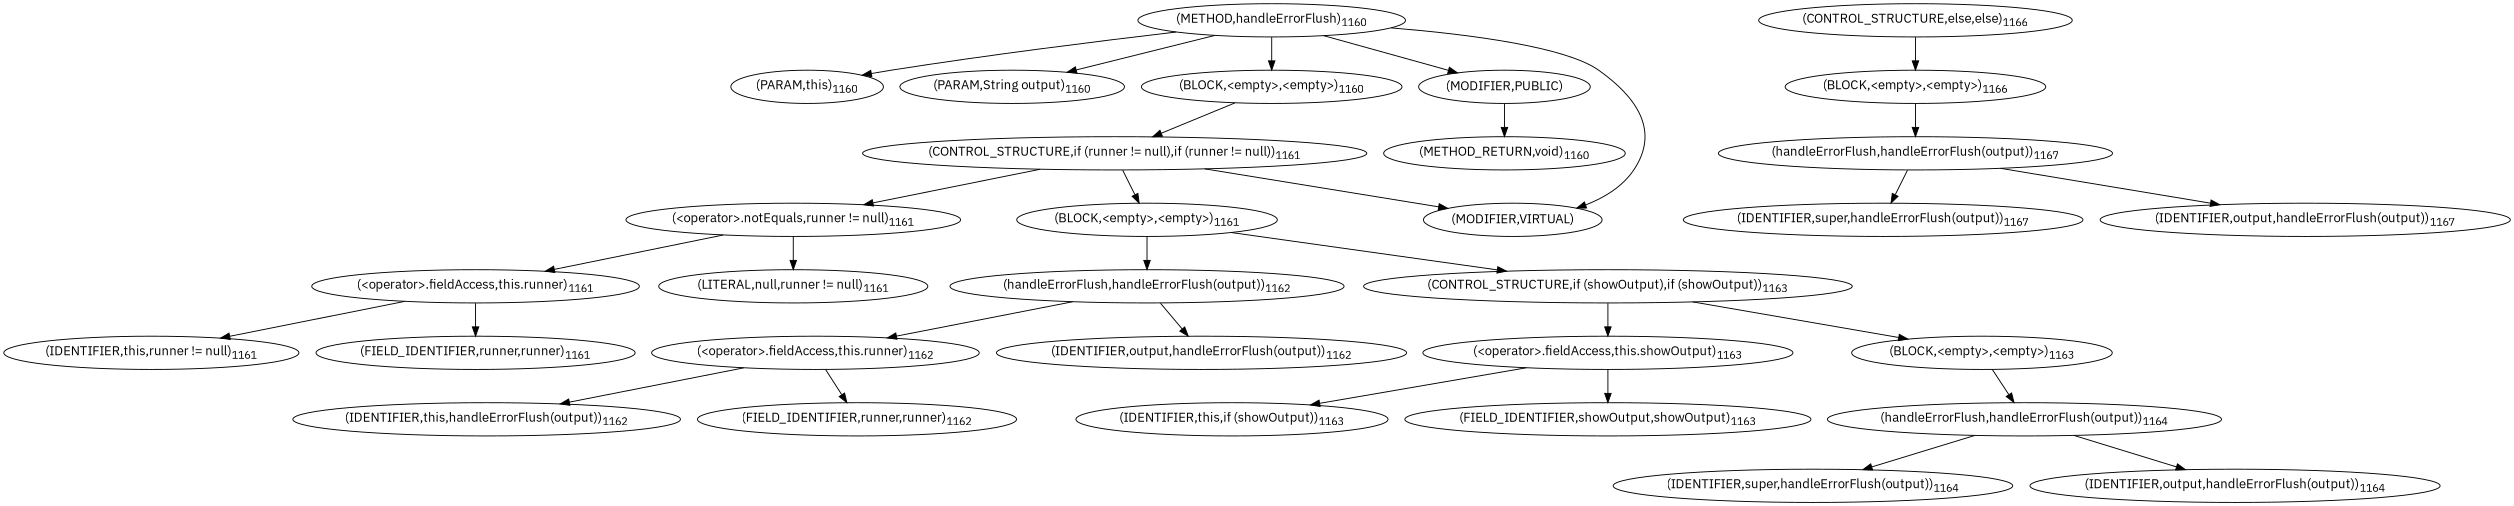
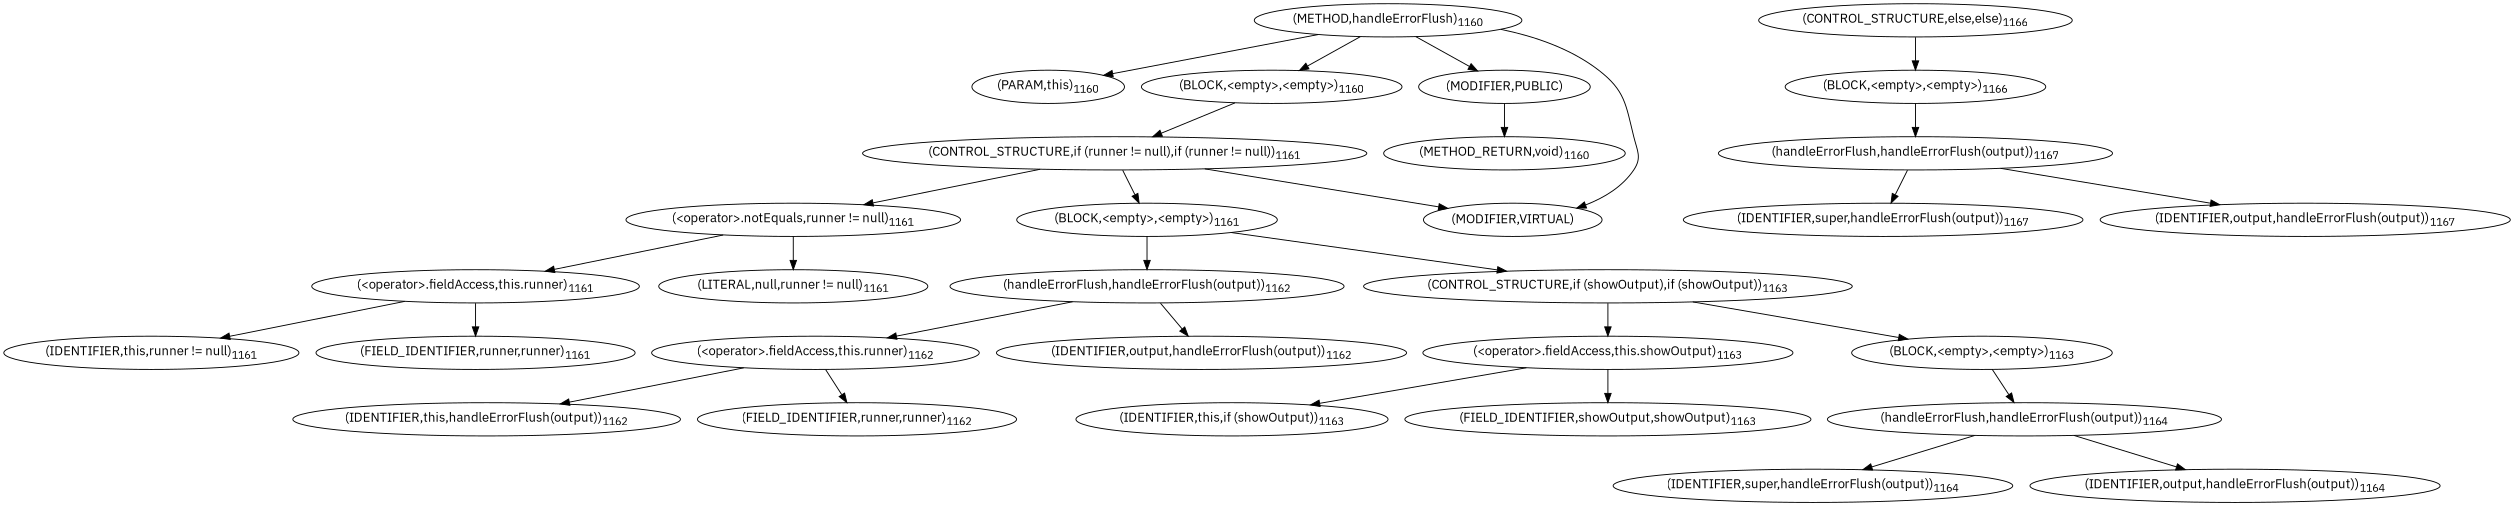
  digraph {
    fontname="IBM Plex Sans"
    node [fontname="IBM Plex Sans"]
    edge [fontname="IBM Plex Sans"]
    n1 [label=<(METHOD,handleErrorFlush)<SUB>1160</SUB>>]
    n2 [label=<(PARAM,this)<SUB>1160</SUB>>]
-   n3 [label=<(PARAM,String output)<SUB>1160</SUB>>]
    n4 [label=<(BLOCK,&lt;empty&gt;,&lt;empty&gt;)<SUB>1160</SUB>>]
    n5 [label=<(MODIFIER,PUBLIC)>]
    n6 [label=<(MODIFIER,VIRTUAL)>]
    n7 [label=<(CONTROL_STRUCTURE,if (runner != null),if (runner != null))<SUB>1161</SUB>>]
    n8 [label=<(METHOD_RETURN,void)<SUB>1160</SUB>>]
    n9 [label=<(&lt;operator&gt;.notEquals,runner != null)<SUB>1161</SUB>>]
    n10 [label=<(BLOCK,&lt;empty&gt;,&lt;empty&gt;)<SUB>1161</SUB>>]
    n11 [label=<(&lt;operator&gt;.fieldAccess,this.runner)<SUB>1161</SUB>>]
    n12 [label=<(LITERAL,null,runner != null)<SUB>1161</SUB>>]
    n13 [label=<(handleErrorFlush,handleErrorFlush(output))<SUB>1162</SUB>>]
    n14 [label=<(CONTROL_STRUCTURE,if (showOutput),if (showOutput))<SUB>1163</SUB>>]
    n15 [label=<(CONTROL_STRUCTURE,else,else)<SUB>1166</SUB>>]
    n16 [label=<(BLOCK,&lt;empty&gt;,&lt;empty&gt;)<SUB>1166</SUB>>]
    n17 [label=<(IDENTIFIER,this,runner != null)<SUB>1161</SUB>>]
    n18 [label=<(FIELD_IDENTIFIER,runner,runner)<SUB>1161</SUB>>]
    n19 [label=<(&lt;operator&gt;.fieldAccess,this.runner)<SUB>1162</SUB>>]
    n20 [label=<(IDENTIFIER,output,handleErrorFlush(output))<SUB>1162</SUB>>]
    n21 [label=<(&lt;operator&gt;.fieldAccess,this.showOutput)<SUB>1163</SUB>>]
    n22 [label=<(BLOCK,&lt;empty&gt;,&lt;empty&gt;)<SUB>1163</SUB>>]
    n23 [label=<(IDENTIFIER,this,handleErrorFlush(output))<SUB>1162</SUB>>]
    n24 [label=<(FIELD_IDENTIFIER,runner,runner)<SUB>1162</SUB>>]
    n25 [label=<(IDENTIFIER,this,if (showOutput))<SUB>1163</SUB>>]
    n26 [label=<(FIELD_IDENTIFIER,showOutput,showOutput)<SUB>1163</SUB>>]
    n27 [label=<(handleErrorFlush,handleErrorFlush(output))<SUB>1164</SUB>>]
    n28 [label=<(IDENTIFIER,super,handleErrorFlush(output))<SUB>1164</SUB>>]
    n29 [label=<(IDENTIFIER,output,handleErrorFlush(output))<SUB>1164</SUB>>]
    n30 [label=<(handleErrorFlush,handleErrorFlush(output))<SUB>1167</SUB>>]
    n31 [label=<(IDENTIFIER,super,handleErrorFlush(output))<SUB>1167</SUB>>]
    n32 [label=<(IDENTIFIER,output,handleErrorFlush(output))<SUB>1167</SUB>>]
    n1 -> n2
-   n1 -> n3
    n1 -> n4
    n1 -> n5
    n1 -> n6
    n4 -> n7
    n5 -> n8
    n7 -> n6
    n7 -> n9
    n7 -> n10
    n9 -> n11
    n9 -> n12
    n10 -> n13
    n10 -> n14
    n11 -> n17
    n11 -> n18
    n13 -> n19
    n13 -> n20
    n14 -> n21
    n14 -> n22
    n15 -> n16
    n16 -> n30
    n19 -> n23
    n19 -> n24
    n21 -> n25
    n21 -> n26
    n22 -> n27
    n27 -> n28
    n27 -> n29
    n30 -> n31
    n30 -> n32
  }
